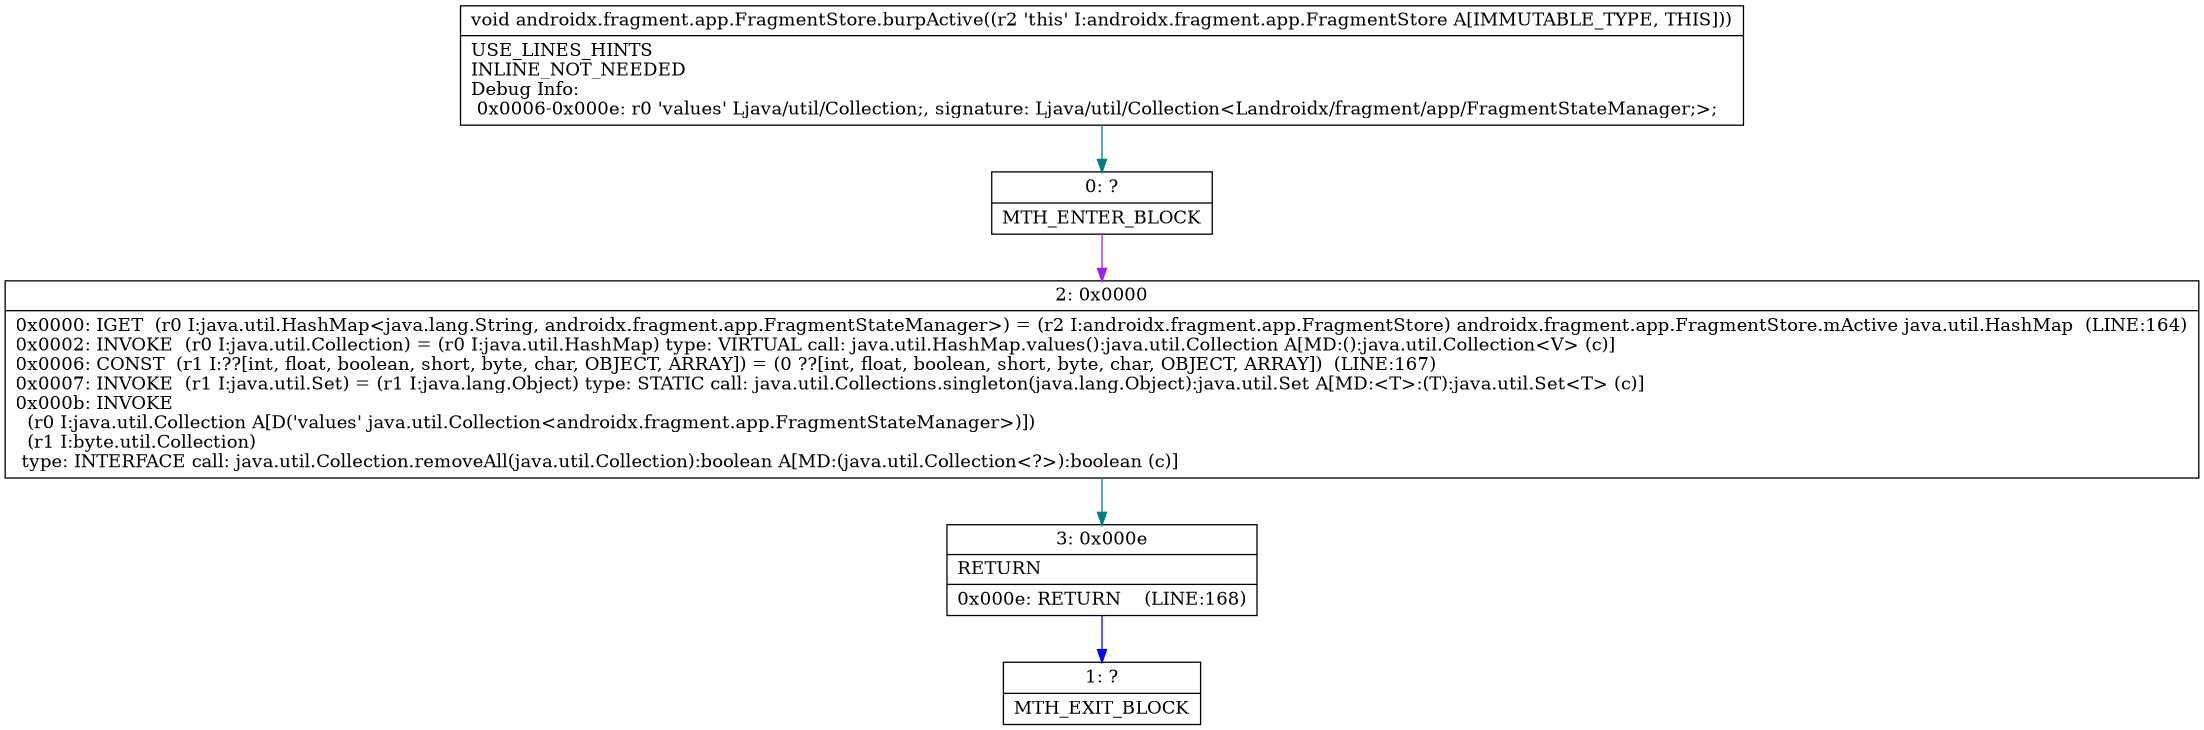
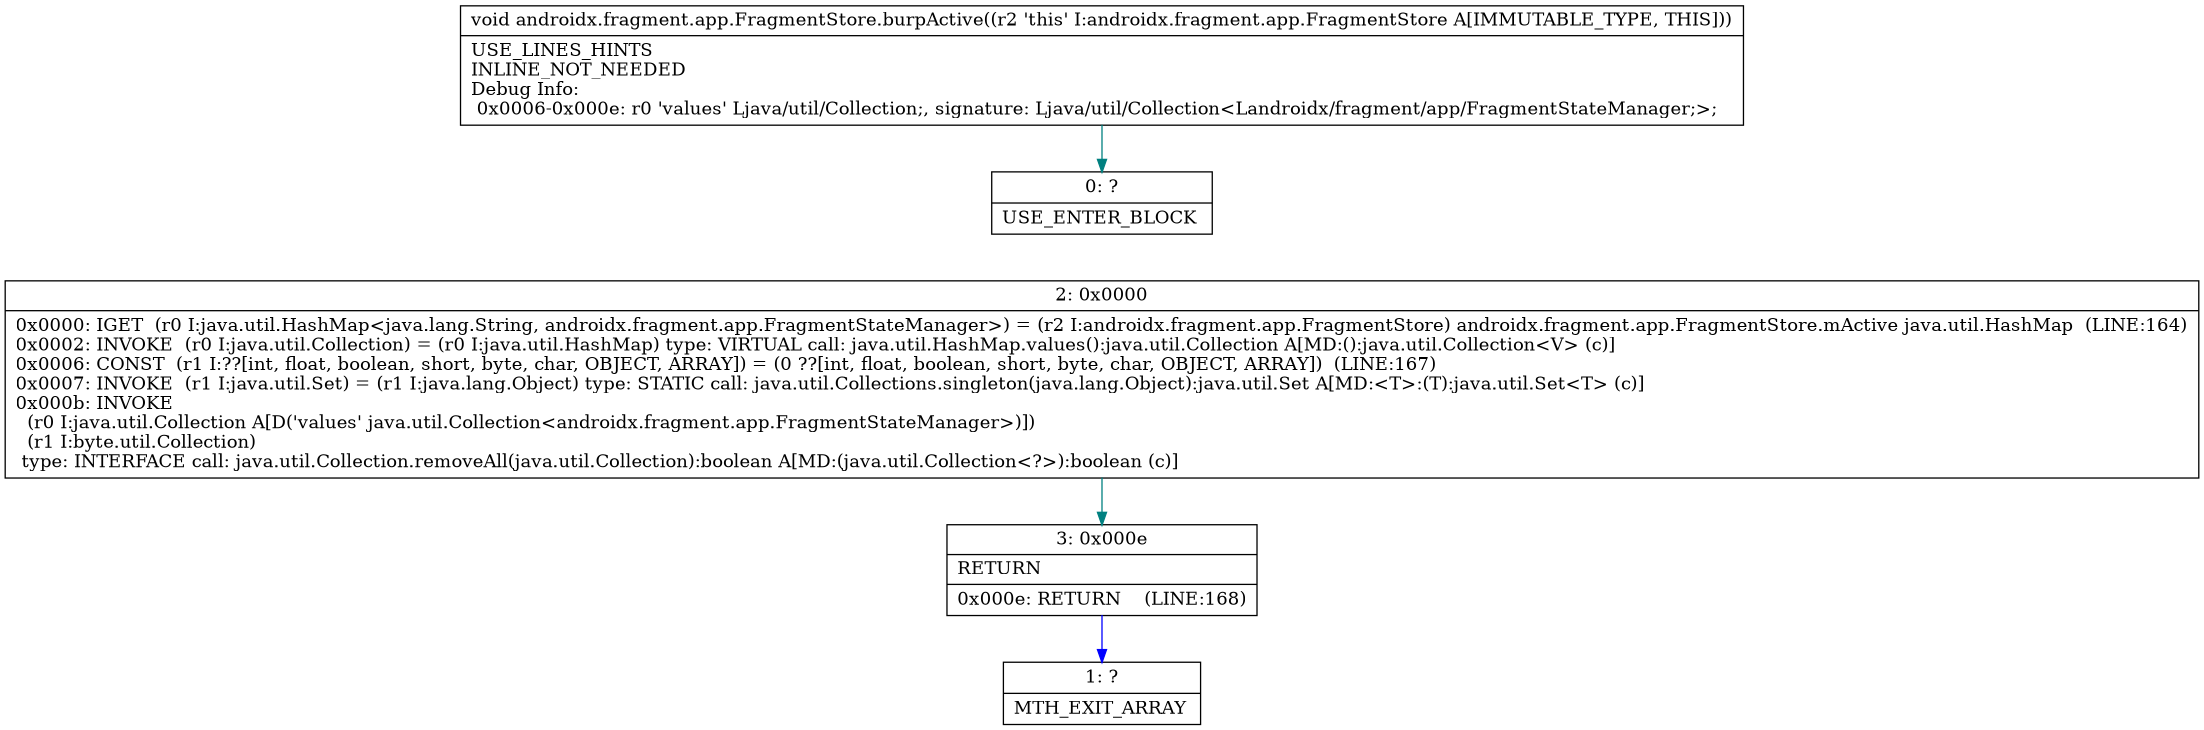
  digraph {
    node [shape=record]
    edge [color=teal]
-   n1 [label="{0\:\ ?|MTH_ENTER_BLOCK\l}"]
+   n1 [label="{0\:\ ?|USE_ENTER_BLOCK\l}"]
    n2 [label="{2\:\ 0x0000|0x0000: IGET  (r0 I:java.util.HashMap\<java.lang.String, androidx.fragment.app.FragmentStateManager\>) = (r2 I:androidx.fragment.app.FragmentStore) androidx.fragment.app.FragmentStore.mActive java.util.HashMap  (LINE:164)\l0x0002: INVOKE  (r0 I:java.util.Collection) = (r0 I:java.util.HashMap) type: VIRTUAL call: java.util.HashMap.values():java.util.Collection A[MD:():java.util.Collection\<V\> (c)]\l0x0006: CONST  (r1 I:??[int, float, boolean, short, byte, char, OBJECT, ARRAY]) = (0 ??[int, float, boolean, short, byte, char, OBJECT, ARRAY])  (LINE:167)\l0x0007: INVOKE  (r1 I:java.util.Set) = (r1 I:java.lang.Object) type: STATIC call: java.util.Collections.singleton(java.lang.Object):java.util.Set A[MD:\<T\>:(T):java.util.Set\<T\> (c)]\l0x000b: INVOKE  \l  (r0 I:java.util.Collection A[D('values' java.util.Collection\<androidx.fragment.app.FragmentStateManager\>)])\l  (r1 I:byte.util.Collection)\l type: INTERFACE call: java.util.Collection.removeAll(java.util.Collection):boolean A[MD:(java.util.Collection\<?\>):boolean (c)]\l}"]
    n3 [label="{3\:\ 0x000e|RETURN\l|0x000e: RETURN    (LINE:168)\l}"]
-   n4 [label="{1\:\ ?|MTH_EXIT_BLOCK\l}"]
+   n4 [label="{1\:\ ?|MTH_EXIT_ARRAY\l}"]
    n5 [label="{void androidx.fragment.app.FragmentStore.burpActive((r2 'this' I:androidx.fragment.app.FragmentStore A[IMMUTABLE_TYPE, THIS]))  | USE_LINES_HINTS\lINLINE_NOT_NEEDED\lDebug Info:\l  0x0006\-0x000e: r0 'values' Ljava\/util\/Collection;, signature: Ljava\/util\/Collection\<Landroidx\/fragment\/app\/FragmentStateManager;\>;\l}"]
-   n1 -> n2 [color=purple]
    n2 -> n3
    n3 -> n4 [color=blue]
    n5 -> n1
  }
